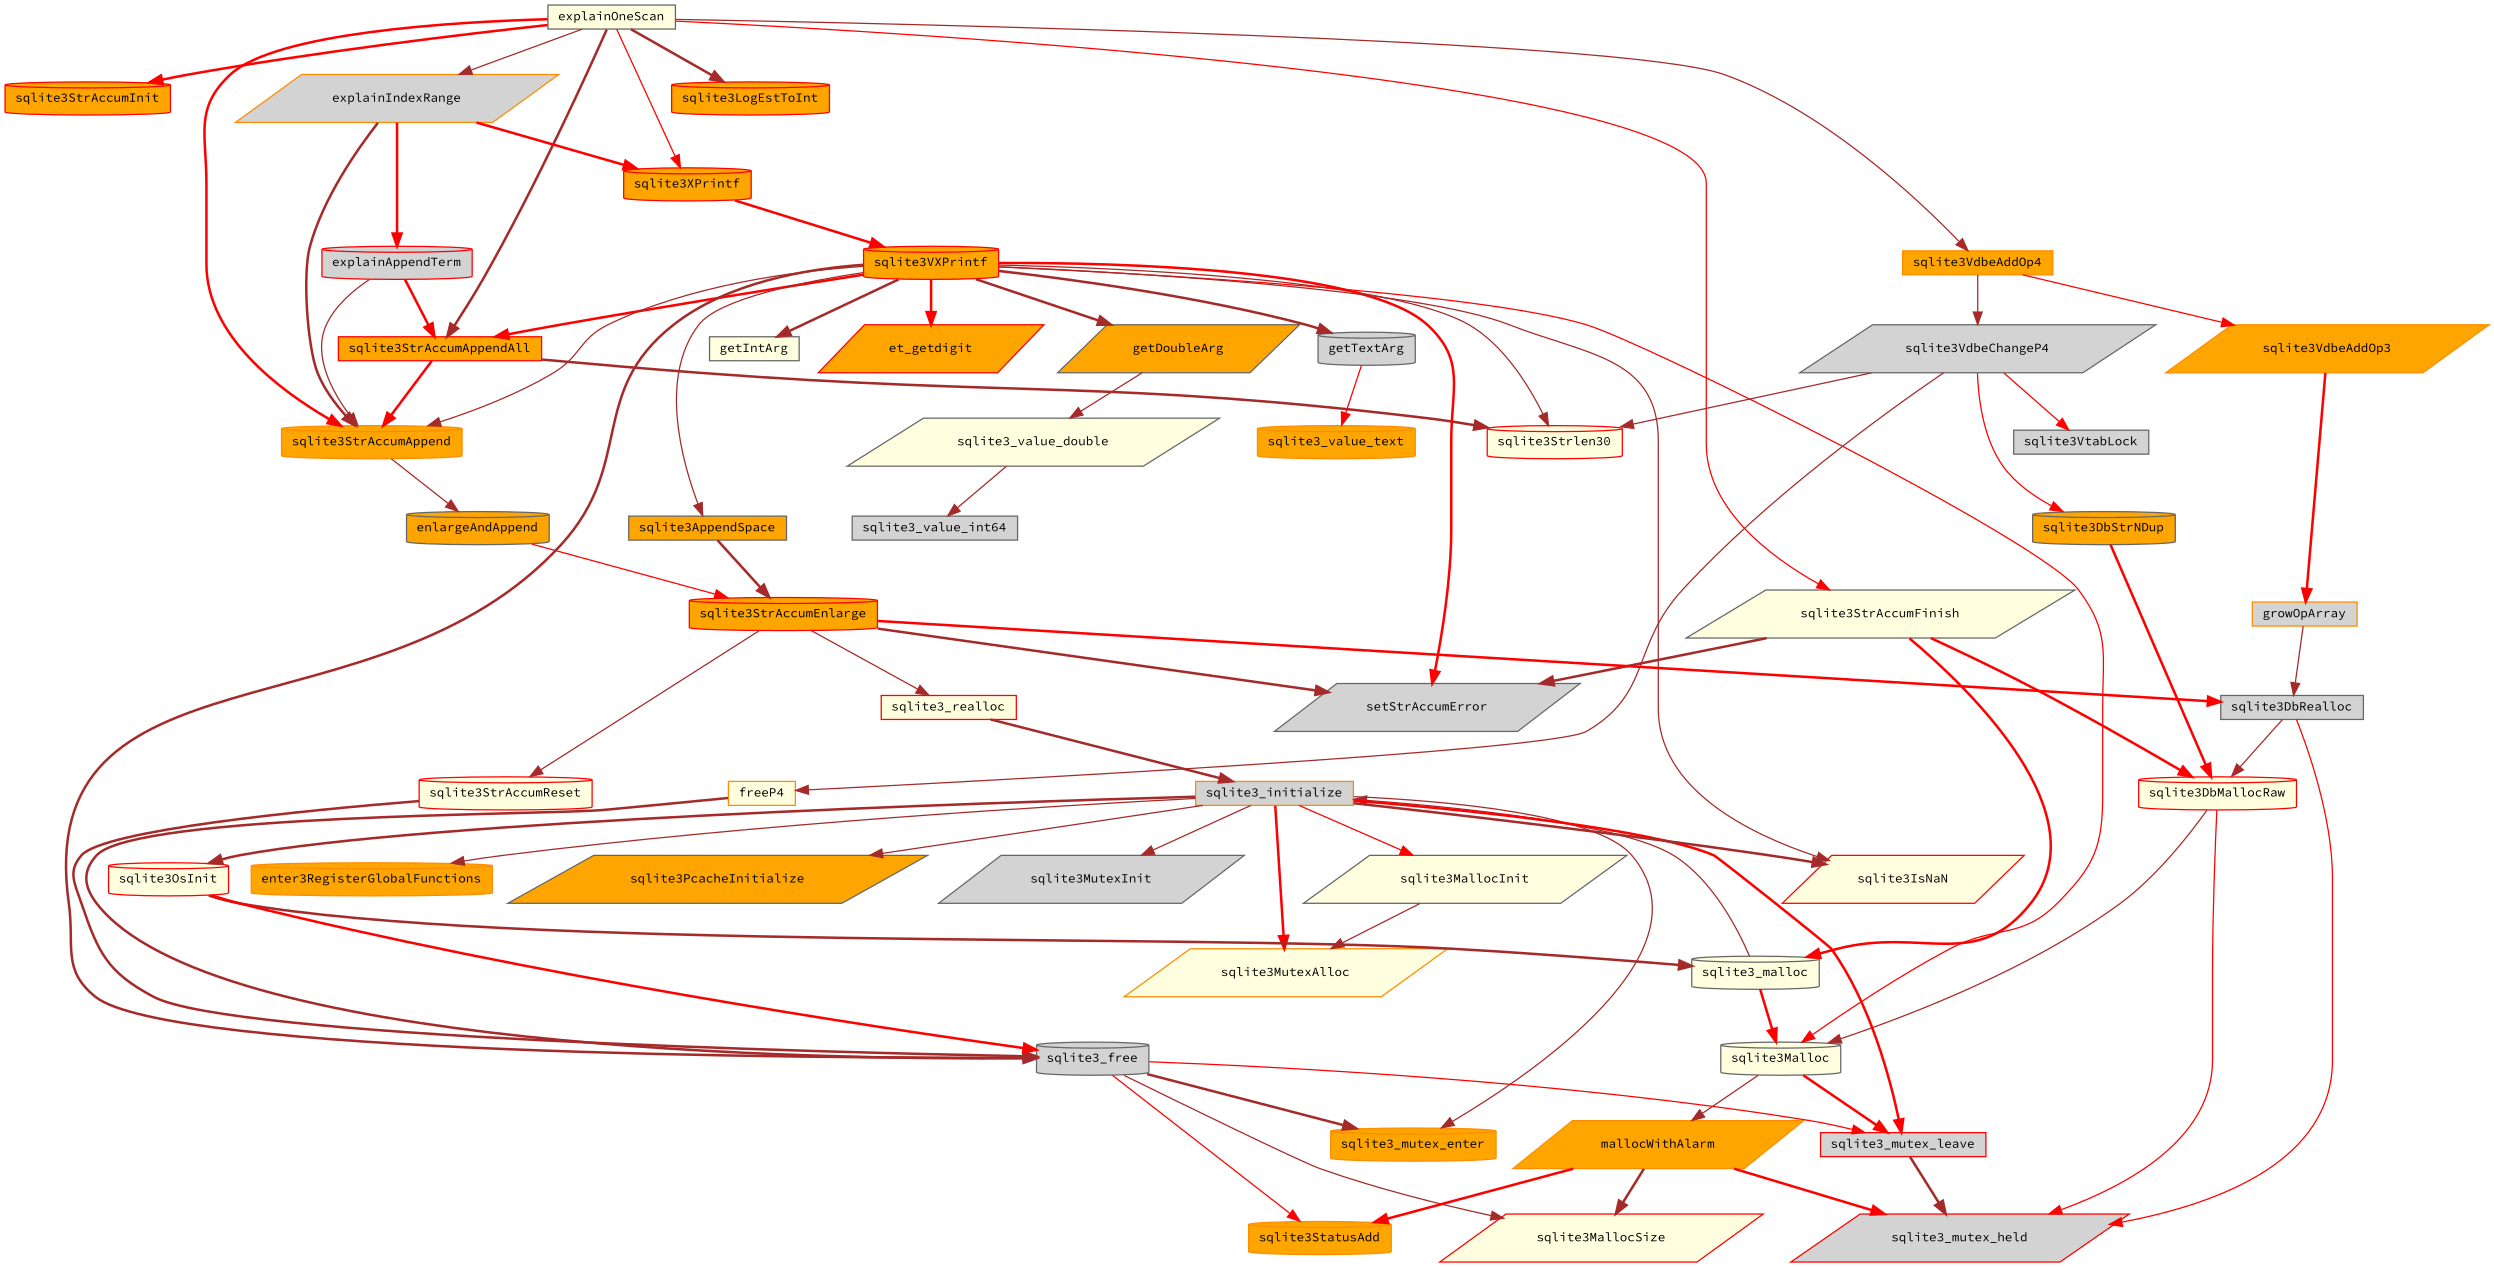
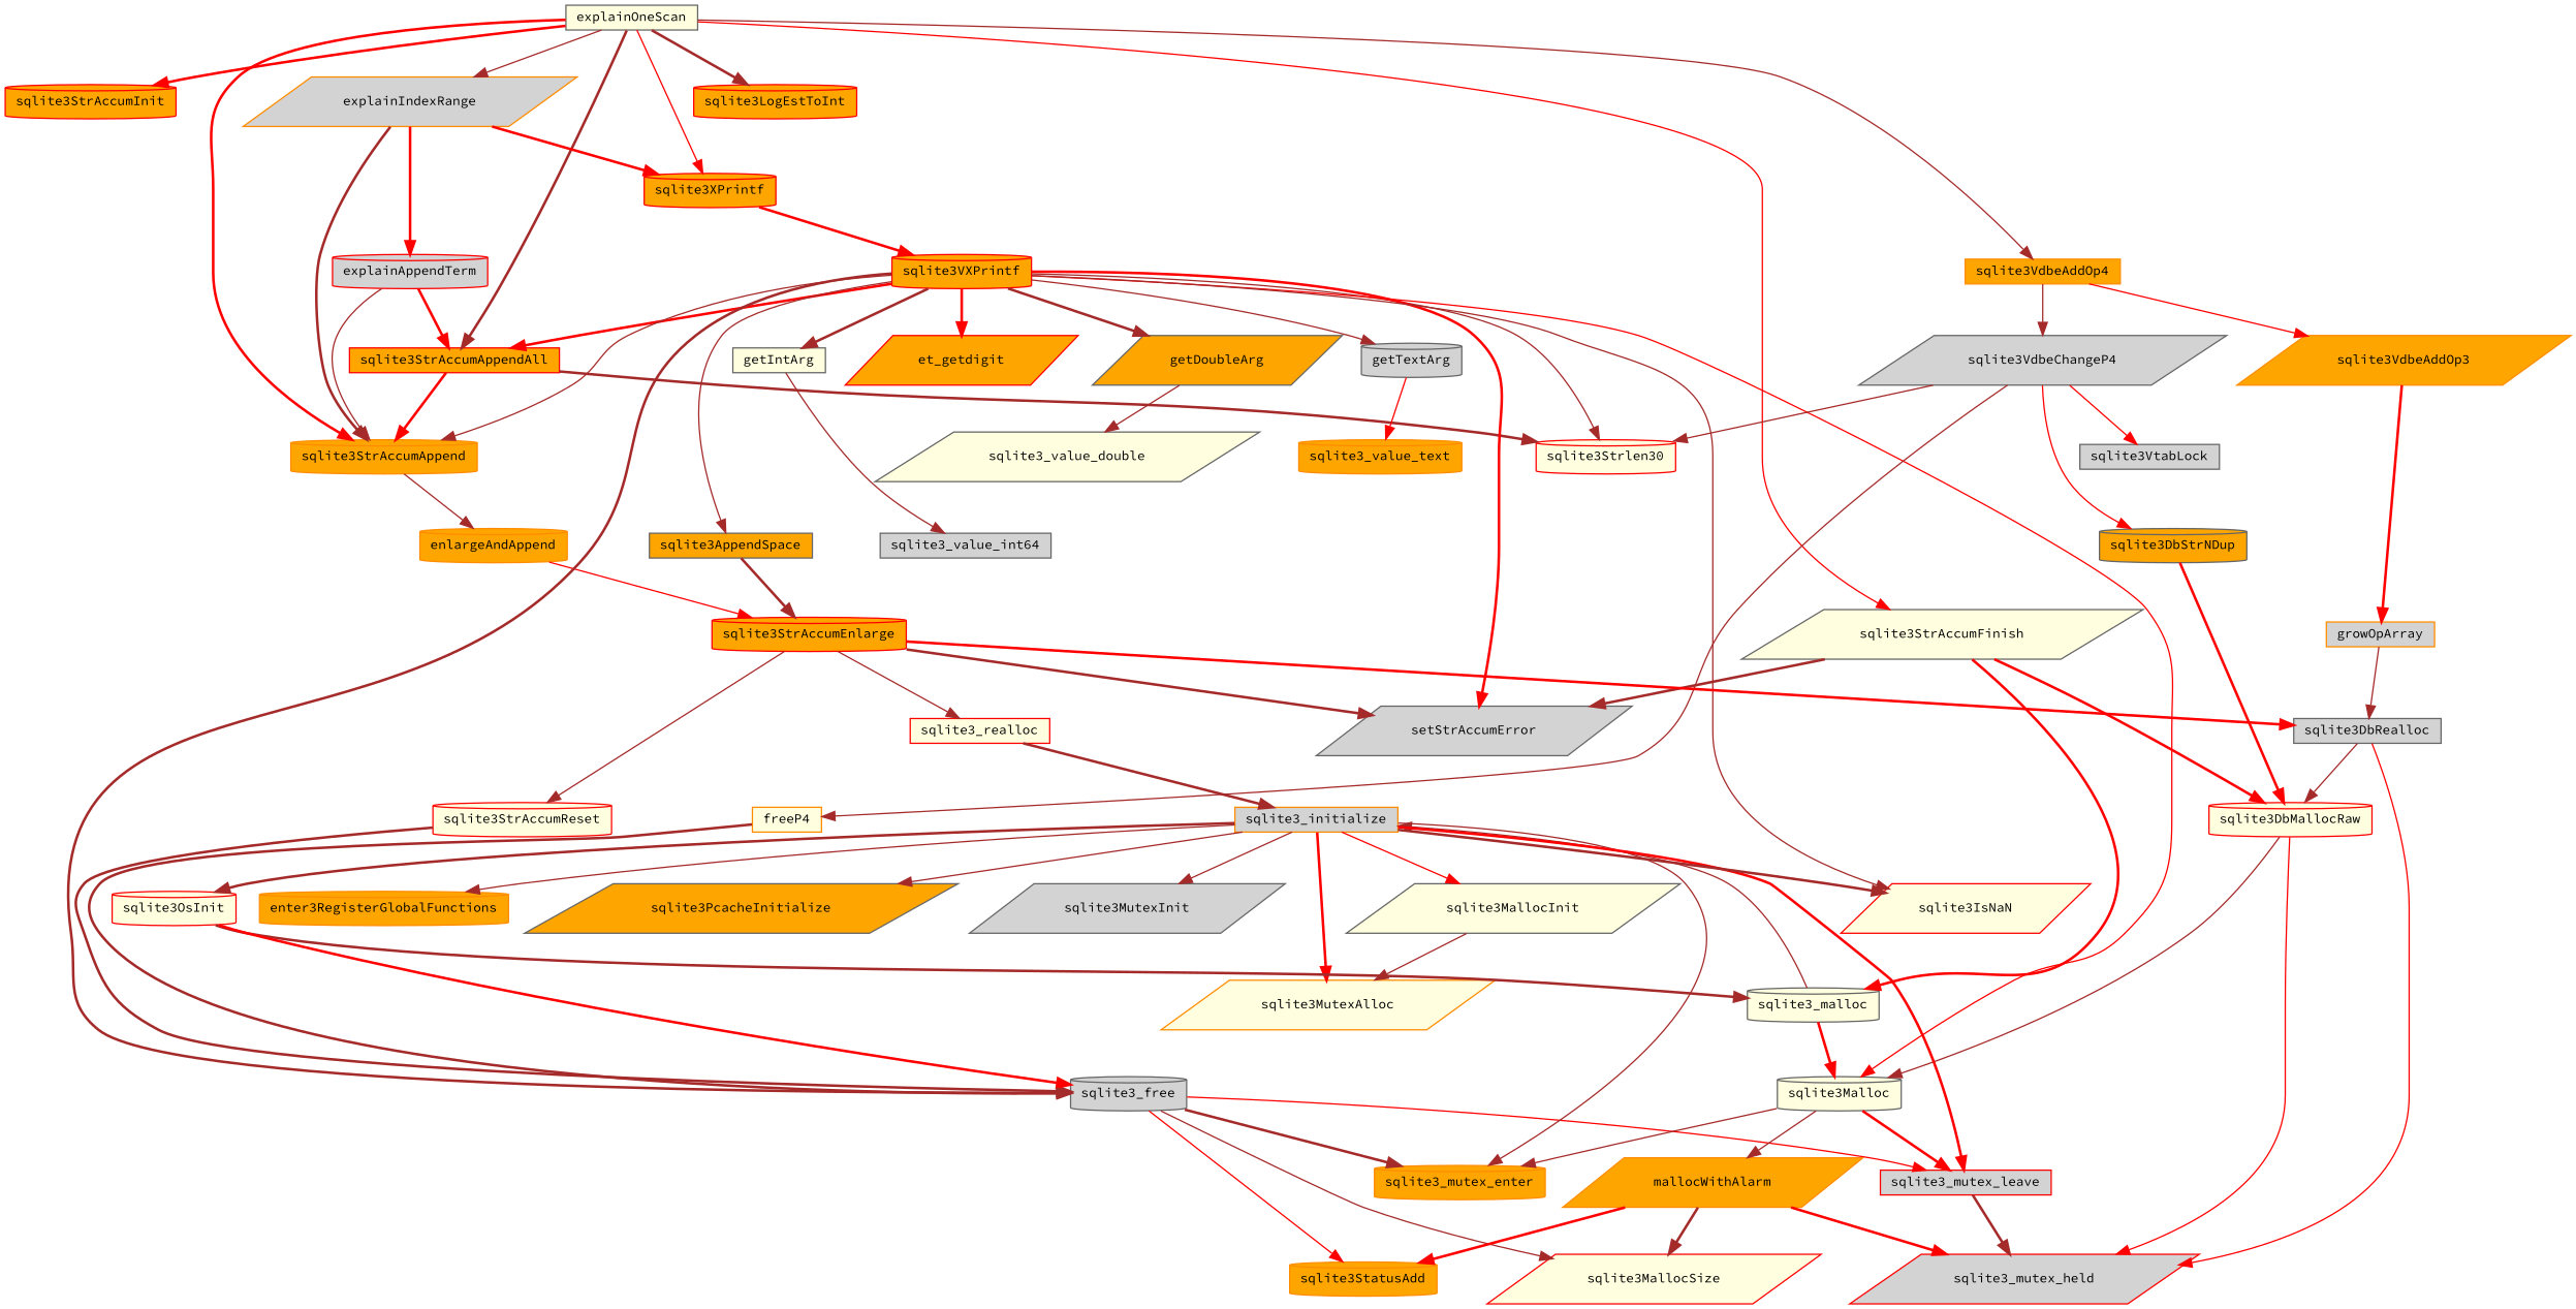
  digraph {
    fontname="Source Code Pro"
    rankdir=TB
    node [color=gray40 fillcolor=orange fontname="Source Code Pro" fontsize=10 shape=cylinder style=filled]
    edge [color=brown fontname="Source Code Pro" fontsize=10 labelfontname=FreeSans labelfontsize=10 style=bold]
    n1 [fillcolor=lightyellow fontcolor=black height=0.2 label=explainOneScan shape=box width=0.4]
    n2 [color=red height=0.2 label=sqlite3StrAccumInit width=0.4]
    n3 [color=red height=0.2 label=sqlite3StrAccumAppendAll shape=box width=0.4]
    n4 [color=darkorange height=0.2 label=sqlite3StrAccumAppend width=0.4]
    n5 [color=red height=0.2 label=sqlite3XPrintf width=0.4]
    n6 [color=darkorange fillcolor=lightgrey height=0.2 label=explainIndexRange shape=parallelogram width=0.4]
    n7 [color=red height=0.2 label=sqlite3LogEstToInt width=0.4]
    n8 [fillcolor=lightyellow height=0.2 label=sqlite3StrAccumFinish shape=parallelogram width=0.4]
    n9 [color=darkorange height=0.2 label=sqlite3VdbeAddOp4 shape=box width=0.4]
    n10 [color=red fillcolor=lightyellow height=0.2 label=sqlite3Strlen30 width=0.4]
-   n11 [height=0.2 label=enlargeAndAppend width=0.4]
+   n11 [color=darkorange height=0.2 label=enlargeAndAppend width=0.4]
    n12 [color=red height=0.2 label=sqlite3VXPrintf width=0.4]
    n13 [color=red fillcolor=lightgrey height=0.2 label=explainAppendTerm width=0.4]
    n14 [fillcolor=lightgrey height=0.2 label=setStrAccumError shape=parallelogram width=0.4]
    n15 [color=red fillcolor=lightyellow height=0.2 label=sqlite3DbMallocRaw width=0.4]
    n16 [fillcolor=lightyellow height=0.2 label=sqlite3_malloc width=0.4]
    n17 [color=darkorange height=0.2 label=sqlite3VdbeAddOp3 shape=parallelogram width=0.4]
    n18 [fillcolor=lightgrey height=0.2 label=sqlite3VdbeChangeP4 shape=parallelogram width=0.4]
    n19 [color=red height=0.2 label=sqlite3StrAccumEnlarge width=0.4]
    n20 [color=red fillcolor=lightyellow height=0.2 label=sqlite3StrAccumReset width=0.4]
    n21 [fillcolor=lightgrey height=0.2 label=sqlite3DbRealloc shape=box width=0.4]
    n22 [color=red fillcolor=lightyellow height=0.2 label=sqlite3_realloc shape=box width=0.4]
    n23 [fillcolor=lightgrey height=0.2 label=sqlite3_free width=0.4]
    n24 [color=red fillcolor=lightgrey height=0.2 label=sqlite3_mutex_held shape=parallelogram width=0.4]
    n25 [color=darkorange fillcolor=lightgrey height=0.2 label=sqlite3_initialize shape=box width=0.4]
    n26 [color=darkorange height=0.2 label=sqlite3_mutex_enter width=0.4]
    n27 [color=darkorange height=0.2 label=sqlite3StatusAdd width=0.4]
    n28 [color=red fillcolor=lightyellow height=0.2 label=sqlite3MallocSize shape=parallelogram width=0.4]
    n29 [color=red fillcolor=lightgrey height=0.2 label=sqlite3_mutex_leave shape=box width=0.4]
    n30 [fillcolor=lightyellow height=0.2 label=sqlite3Malloc width=0.4]
    n31 [color=darkorange height=0.2 label=mallocWithAlarm shape=parallelogram width=0.4]
    n32 [fillcolor=lightgrey height=0.2 label=sqlite3MutexInit shape=parallelogram width=0.4]
    n33 [color=darkorange fillcolor=lightyellow height=0.2 label=sqlite3MutexAlloc shape=parallelogram width=0.4]
    n34 [fillcolor=lightyellow height=0.2 label=sqlite3MallocInit shape=parallelogram width=0.4]
    n35 [color=darkorange height=0.2 label=enter3RegisterGlobalFunctions width=0.4]
    n36 [height=0.2 label=sqlite3PcacheInitialize shape=parallelogram width=0.4]
    n37 [color=red fillcolor=lightyellow height=0.2 label=sqlite3OsInit width=0.4]
    n38 [color=red fillcolor=lightyellow height=0.2 label=sqlite3IsNaN shape=parallelogram width=0.4]
    n39 [fillcolor=lightyellow height=0.2 label=getIntArg shape=box width=0.4]
    n40 [height=0.2 label=getDoubleArg shape=parallelogram width=0.4]
    n41 [color=red height=0.2 label=et_getdigit shape=parallelogram width=0.4]
    n42 [fillcolor=lightgrey height=0.2 label=getTextArg width=0.4]
    n43 [height=0.2 label=sqlite3AppendSpace shape=box width=0.4]
    n44 [fillcolor=lightgrey height=0.2 label=sqlite3_value_int64 shape=box width=0.4]
    n45 [fillcolor=lightyellow height=0.2 label=sqlite3_value_double shape=parallelogram width=0.4]
    n46 [color=darkorange height=0.2 label=sqlite3_value_text width=0.4]
    n47 [color=darkorange fillcolor=lightgrey height=0.2 label=growOpArray shape=box width=0.4]
    n48 [color=darkorange fillcolor=lightyellow height=0.2 label=freeP4 shape=box width=0.4]
    n49 [fillcolor=lightgrey height=0.2 label=sqlite3VtabLock shape=box width=0.4]
    n50 [height=0.2 label=sqlite3DbStrNDup width=0.4]
    n1 -> n2 [color=red]
    n1 -> n3
    n1 -> n4 [color=red]
    n1 -> n5 [color=red style=solid]
    n1 -> n6 [style=solid]
    n1 -> n7
    n1 -> n8 [color=red style=solid]
    n1 -> n9 [style=solid]
    n3 -> n4 [color=red]
    n3 -> n10
    n4 -> n11 [style=solid]
    n5 -> n12 [color=red]
    n6 -> n4
    n6 -> n5 [color=red]
    n6 -> n13 [color=red]
    n8 -> n14
    n8 -> n15 [color=red]
    n8 -> n16 [color=red]
    n9 -> n17 [color=red style=solid]
    n9 -> n18 [style=solid]
    n11 -> n19 [color=red style=solid]
    n12 -> n3 [color=red]
    n12 -> n4 [style=solid]
    n12 -> n10 [style=solid]
    n12 -> n14 [color=red]
    n12 -> n23
    n12 -> n30 [color=red style=solid]
    n12 -> n38 [style=solid]
    n12 -> n39
    n12 -> n40
    n12 -> n41 [color=red]
-   n12 -> n42
+   n12 -> n42 [style=solid]
    n12 -> n43 [style=solid]
    n13 -> n3 [color=red]
    n13 -> n4 [style=solid]
    n15 -> n24 [color=red style=solid]
    n15 -> n30 [style=solid]
    n16 -> n25 [style=solid]
    n16 -> n30 [color=red]
    n17 -> n47 [color=red]
    n18 -> n10 [style=solid]
    n18 -> n48 [style=solid]
    n18 -> n49 [color=red style=solid]
    n18 -> n50 [color=red style=solid]
    n19 -> n14
    n19 -> n20 [style=solid]
    n19 -> n21 [color=red]
    n19 -> n22 [style=solid]
    n20 -> n23
    n21 -> n15 [style=solid]
    n21 -> n24 [color=red style=solid]
    n22 -> n25
    n23 -> n26
    n23 -> n27 [color=red style=solid]
    n23 -> n28 [style=solid]
    n23 -> n29 [color=red style=solid]
    n25 -> n26 [style=solid]
    n25 -> n29 [color=red]
    n25 -> n32 [style=solid]
    n25 -> n33 [color=red]
    n25 -> n34 [color=red style=solid]
    n25 -> n35 [style=solid]
    n25 -> n36 [style=solid]
    n25 -> n37
    n25 -> n38
    n29 -> n24
+   n30 -> n26 [style=solid]
    n30 -> n29 [color=red]
    n30 -> n31 [style=solid]
    n31 -> n24 [color=red]
    n31 -> n27 [color=red]
    n31 -> n28
    n34 -> n33 [style=solid]
    n37 -> n16
    n37 -> n23 [color=red]
-   n45 -> n44 [style=solid]
+   n39 -> n44 [style=solid]
    n40 -> n45 [style=solid]
    n42 -> n46 [color=red style=solid]
    n43 -> n19
    n47 -> n21 [style=solid]
    n48 -> n23
    n50 -> n15 [color=red]
  }
